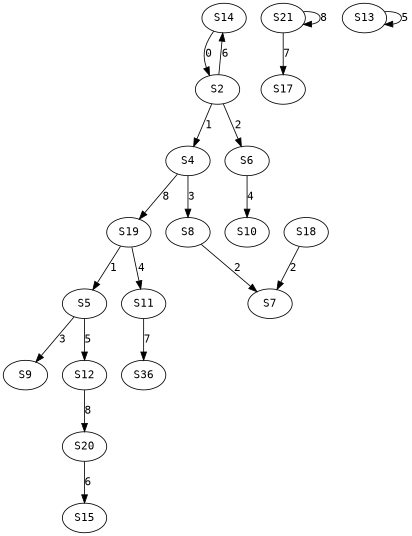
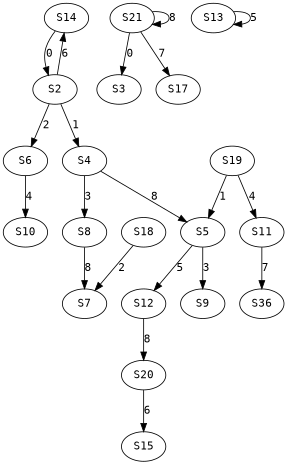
  strict digraph {
    fontname="DejaVu Sans Mono"
    node [fontname="DejaVu Sans Mono"]
    edge [fontname="DejaVu Sans Mono"]
    S14
    S2
    S4
    S6
    S19
    S8
    S10
    S21
+   S3
    S17
    S5
    S11
    S7
    S9
    S12
    n16 [label=S36]
    S20
    S15
    S13
    S18
    S14 -> S2 [label=0]
    S2 -> S14 [label=6]
    S2 -> S4 [label=1]
    S2 -> S6 [label=2]
-   S4 -> S19 [label=8]
+   S4 -> S5 [label=8]
    S4 -> S8 [label=3]
    S6 -> S10 [label=4]
    S19 -> S5 [label=1]
    S19 -> S11 [label=4]
-   S8 -> S7 [label=2]
+   S8 -> S7 [label=8]
    S21 -> S21 [label=8]
+   S21 -> S3 [label=0]
    S21 -> S17 [label=7]
    S5 -> S9 [label=3]
    S5 -> S12 [label=5]
    S11 -> n16 [label=7]
    S12 -> S20 [label=8]
    S20 -> S15 [label=6]
    S13 -> S13 [label=5]
    S18 -> S7 [label=2]
  }
